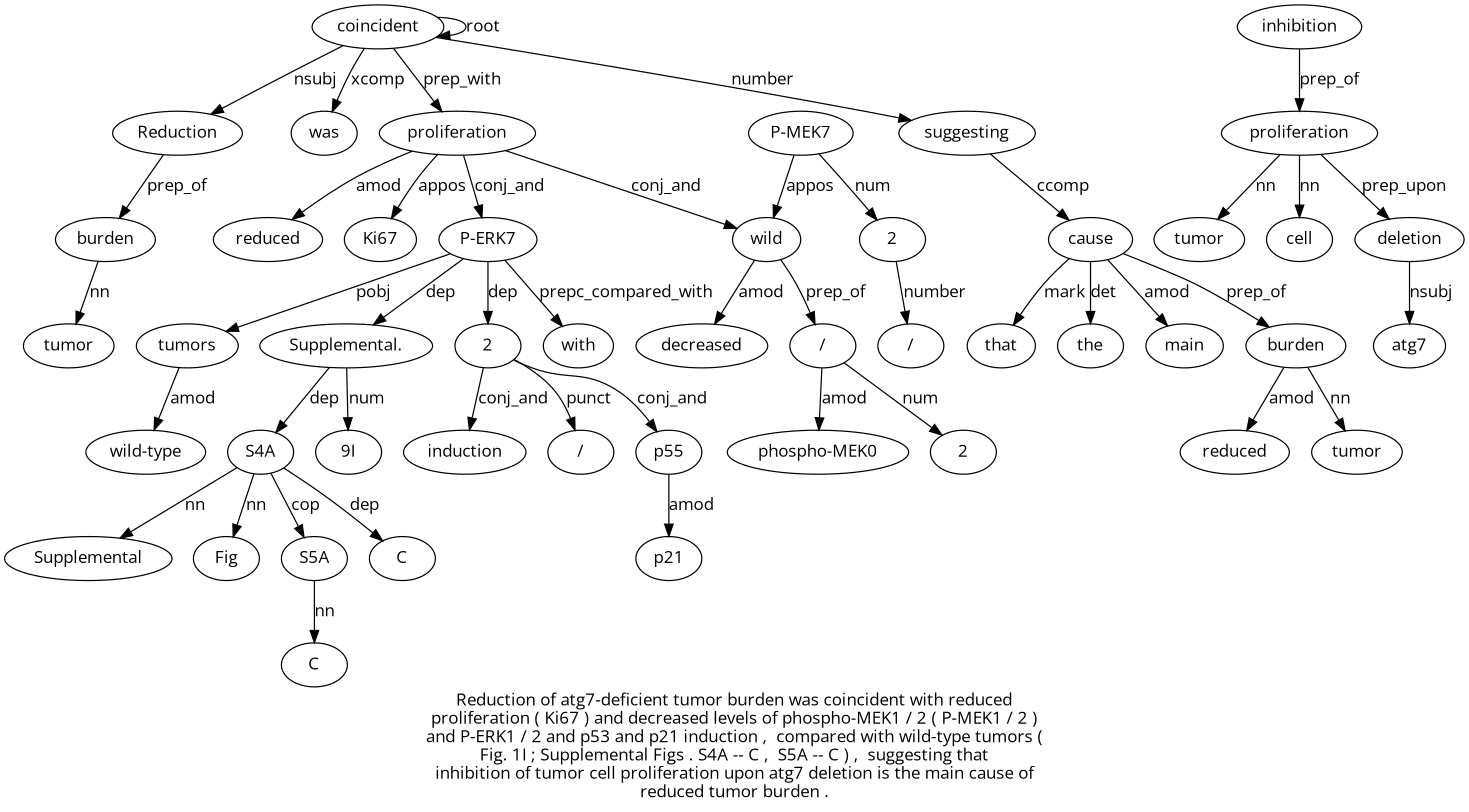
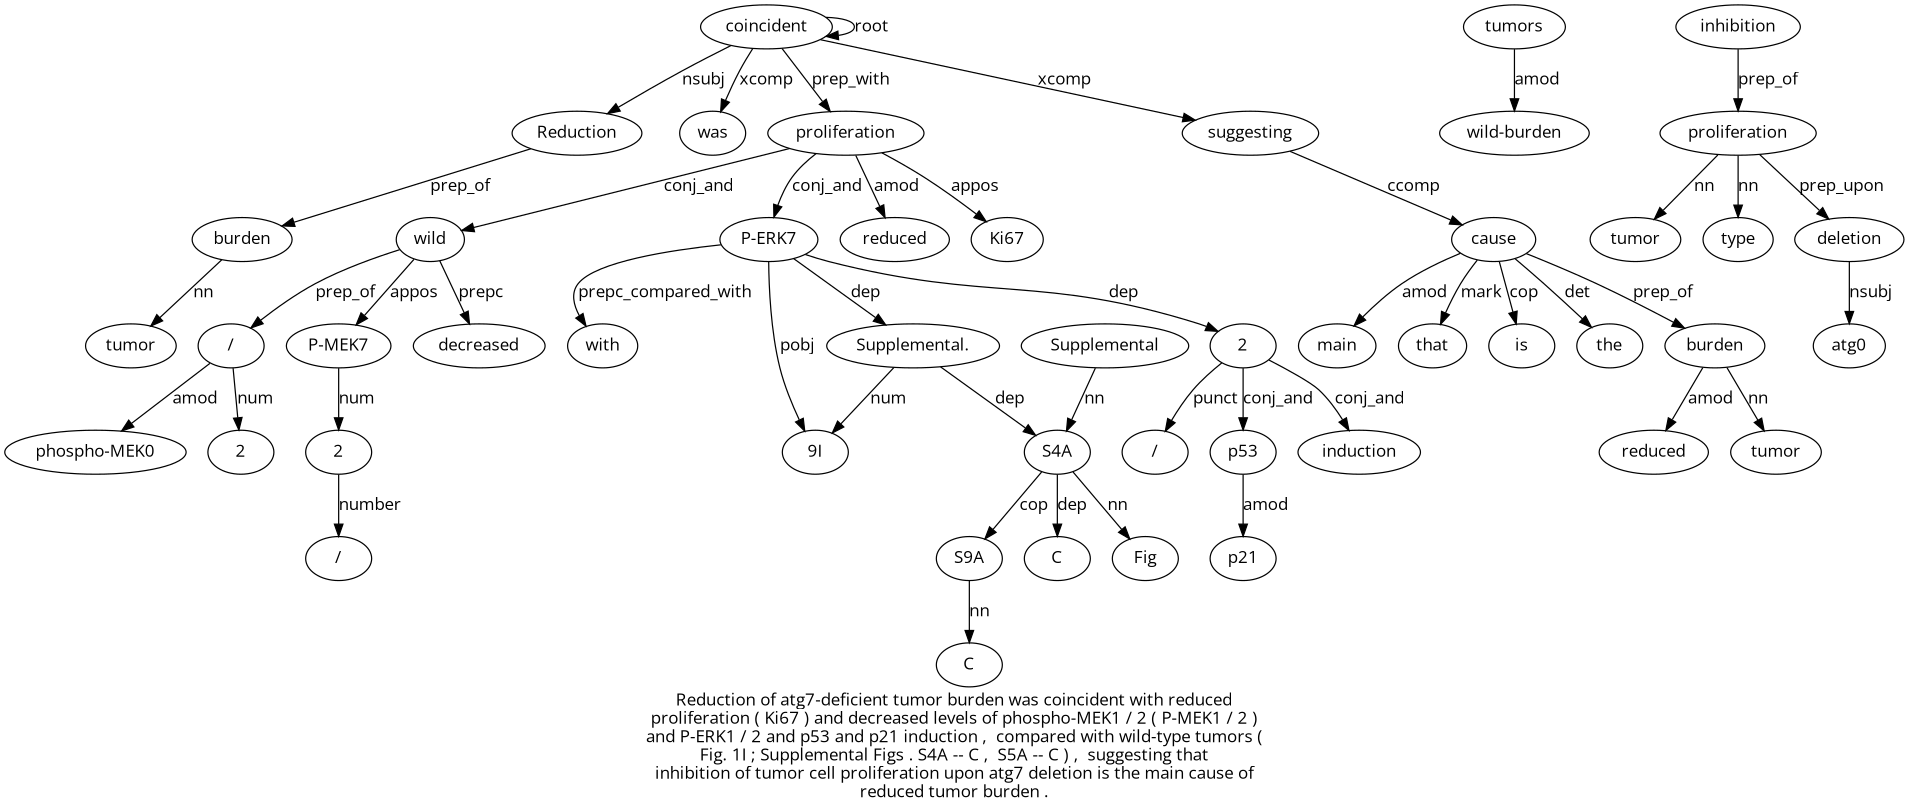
  digraph {
    fontname="Open Sans"
    label="Reduction of atg7-deficient tumor burden was coincident with reduced\nproliferation ( Ki67 ) and decreased levels of phospho-MEK1 / 2 ( P-MEK1 / 2 )\nand P-ERK1 / 2 and p53 and p21 induction ,  compared with wild-type tumors (\nFig. 1I ; Supplemental Figs . S4A -- C ,  S5A -- C ) ,  suggesting that\ninhibition of tumor cell proliferation upon atg7 deletion is the main cause of\nreduced tumor burden ."
    node [fillcolor=white fontname="Open Sans" style=filled]
    edge [fontname="Open Sans"]
    n1 [label=coincident]
    n2 [label=Reduction]
    n3 [label=was]
    n4 [label=proliferation]
    n5 [label=suggesting]
    n6 [label=burden]
    n7 [label=reduced]
    n8 [label=Ki67]
    n9 [label=wild]
    n10 [label="P-ERK7"]
    n11 [label=cause]
    n12 [label=tumor]
    n13 [label=decreased]
    n14 [label="/"]
    n15 [label="P-MEK7"]
    n16 [label=2]
    n17 [label=with]
    n18 [label=tumors]
    n19 [label="Supplemental."]
    n20 [label="phospho-MEK0"]
    n21 [label=2]
    n22 [label=2]
    n23 [label="/"]
    n24 [label="/"]
-   n25 [label=p55]
+   n25 [label=p53]
    n26 [label=induction]
-   n27 [label="wild-type"]
+   n27 [label="wild-burden"]
    n28 [label="9I"]
    n29 [label=S4A]
    n30 [label=p21]
    n31 [label=Supplemental]
    n32 [label=Fig]
-   n33 [label=S5A]
+   n33 [label=S9A]
    n34 [label=C]
    n35 [label=C]
    n36 [label=that]
+   n37 [label=is]
    n38 [label=the]
    n39 [label=main]
    n40 [label=burden]
    n41 [label=inhibition]
    n42 [label=proliferation]
    n43 [label=reduced]
    n44 [label=tumor]
    n45 [label=tumor]
-   n46 [label=cell]
+   n46 [label=type]
    n47 [label=deletion]
-   n48 [label=atg7]
+   n48 [label=atg0]
    n1 -> n1 [label=root]
    n1 -> n2 [label=nsubj]
    n1 -> n3 [label=xcomp]
    n1 -> n4 [label=prep_with]
-   n1 -> n5 [label=number]
+   n1 -> n5 [label=xcomp]
    n2 -> n6 [label=prep_of]
    n4 -> n7 [label=amod]
    n4 -> n8 [label=appos]
    n4 -> n9 [label=conj_and]
    n4 -> n10 [label=conj_and]
    n5 -> n11 [label=ccomp]
    n6 -> n12 [label=nn]
-   n9 -> n13 [label=amod]
+   n9 -> n13 [label=prepc]
    n9 -> n14 [label=prep_of]
-   n15 -> n9 [label=appos]
+   n9 -> n15 [label=appos]
    n10 -> n16 [label=dep]
    n10 -> n17 [label=prepc_compared_with]
-   n10 -> n18 [label=pobj]
+   n10 -> n28 [label=pobj]
    n10 -> n19 [label=dep]
    n11 -> n36 [label=mark]
+   n11 -> n37 [label=cop]
    n11 -> n38 [label=det]
    n11 -> n39 [label=amod]
    n11 -> n40 [label=prep_of]
    n14 -> n20 [label=amod]
    n14 -> n21 [label=num]
    n15 -> n22 [label=num]
    n16 -> n24 [label=punct]
    n16 -> n25 [label=conj_and]
    n16 -> n26 [label=conj_and]
    n18 -> n27 [label=amod]
    n19 -> n28 [label=num]
    n19 -> n29 [label=dep]
    n22 -> n23 [label=number]
    n25 -> n30 [label=amod]
-   n29 -> n31 [label=nn]
+   n31 -> n29 [label=nn]
    n29 -> n32 [label=nn]
    n29 -> n33 [label=cop]
    n29 -> n34 [label=dep]
    n33 -> n35 [label=nn]
    n40 -> n43 [label=amod]
    n40 -> n44 [label=nn]
    n41 -> n42 [label=prep_of]
    n42 -> n45 [label=nn]
    n42 -> n46 [label=nn]
    n42 -> n47 [label=prep_upon]
    n47 -> n48 [label=nsubj]
  }
